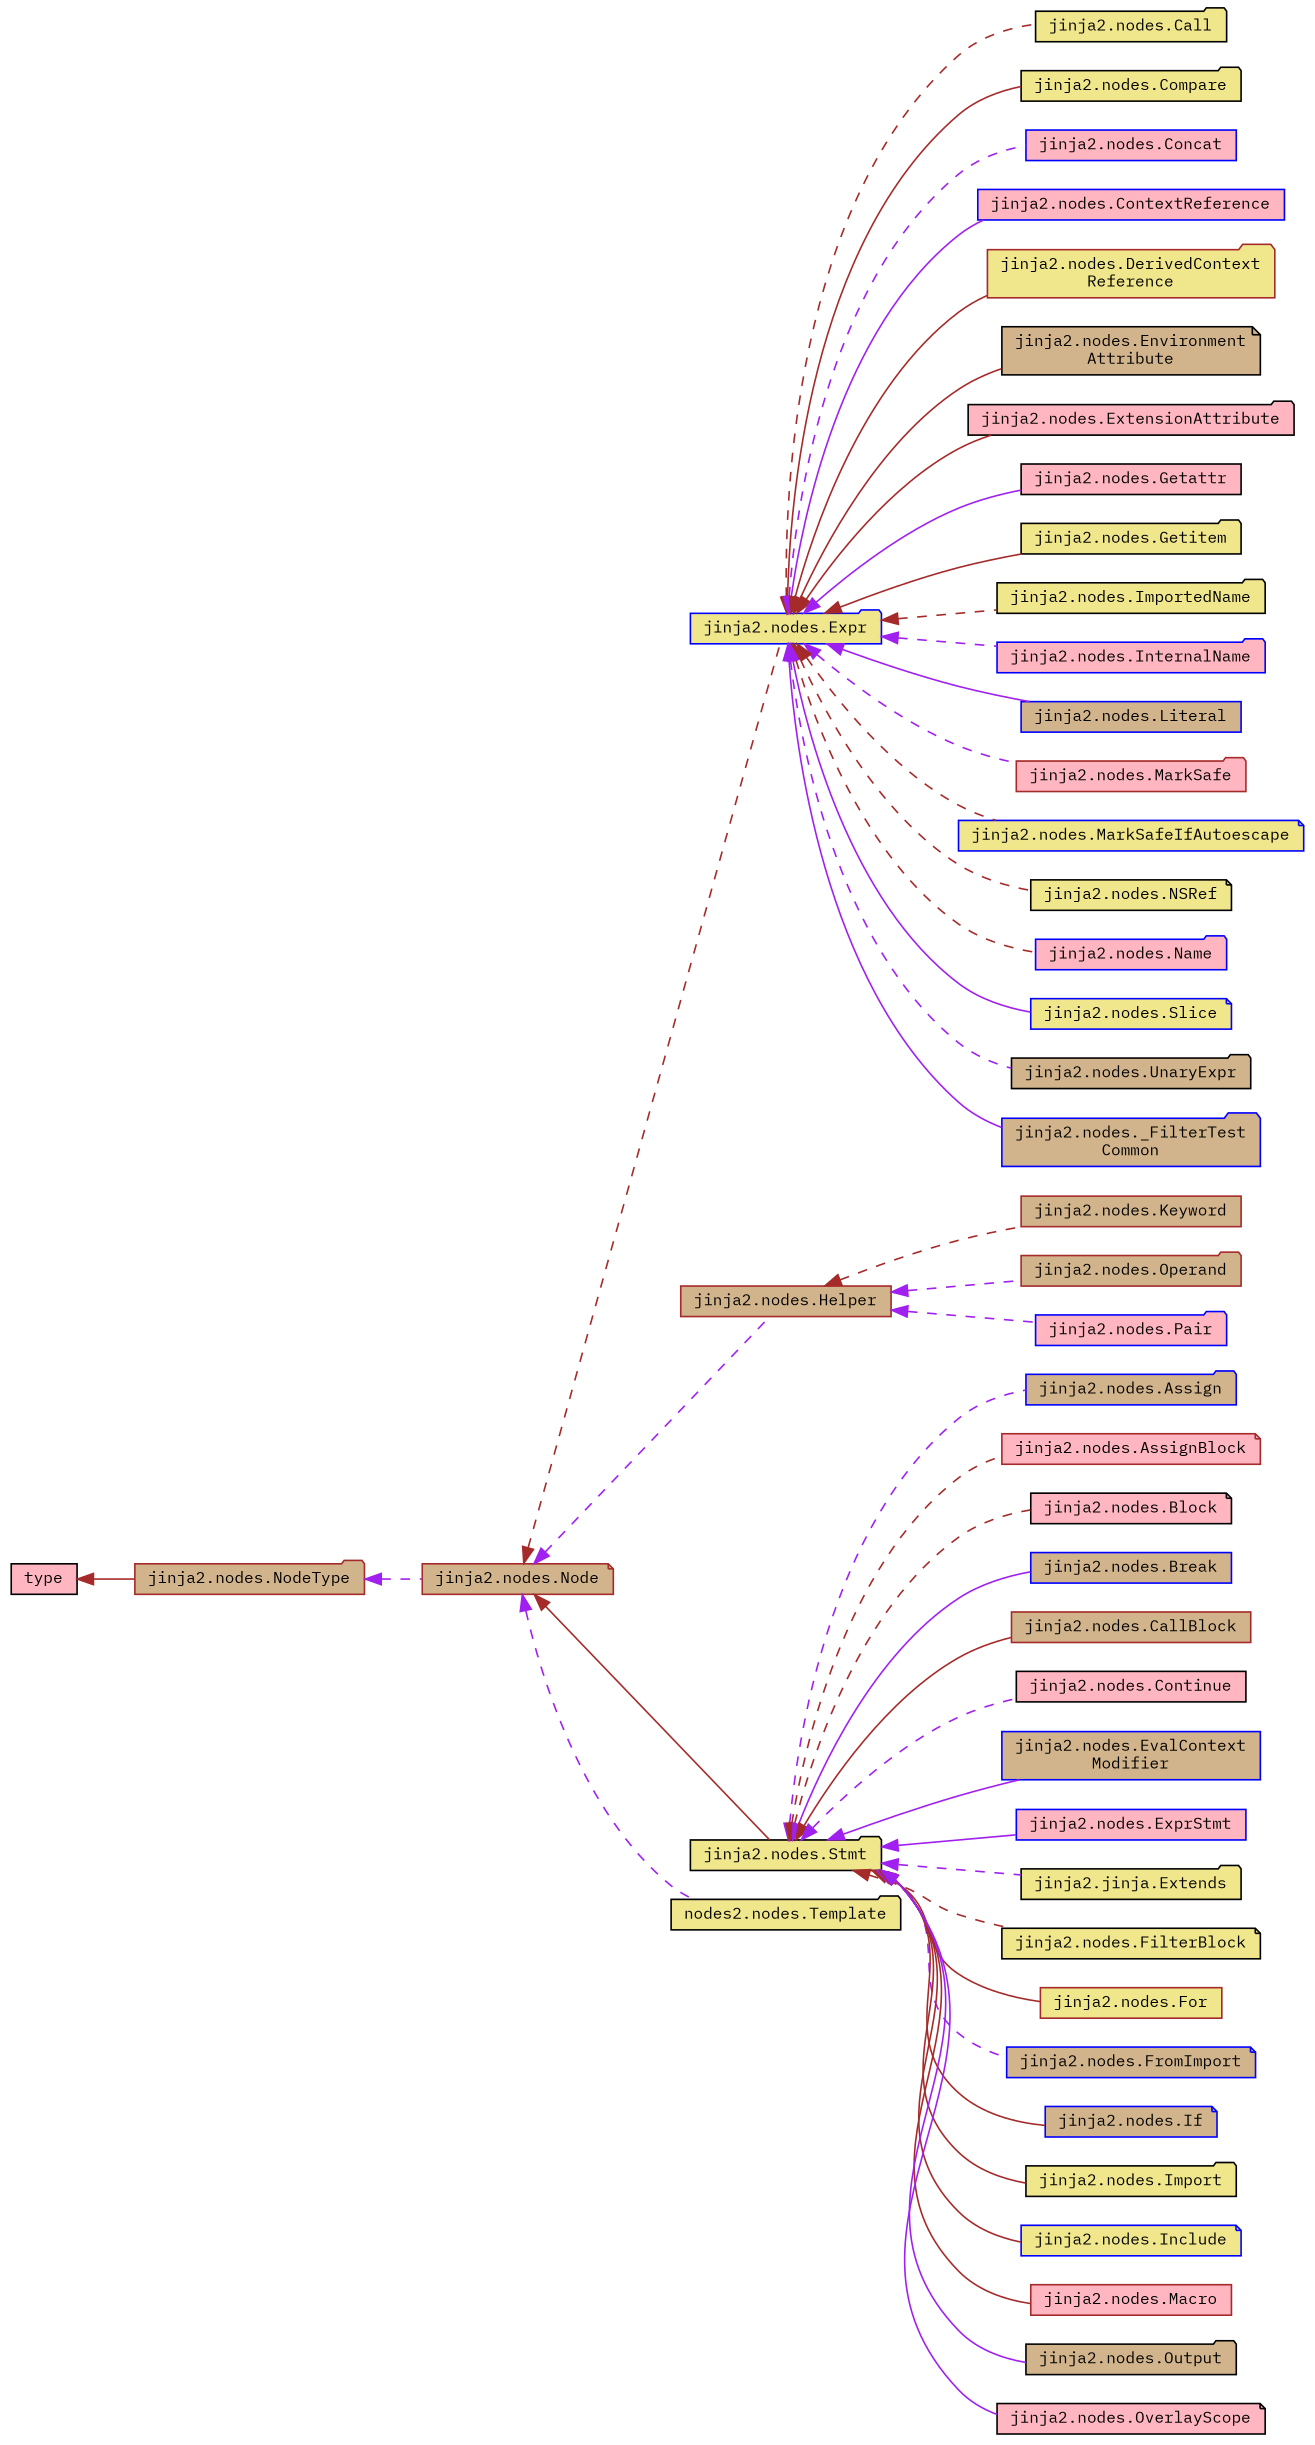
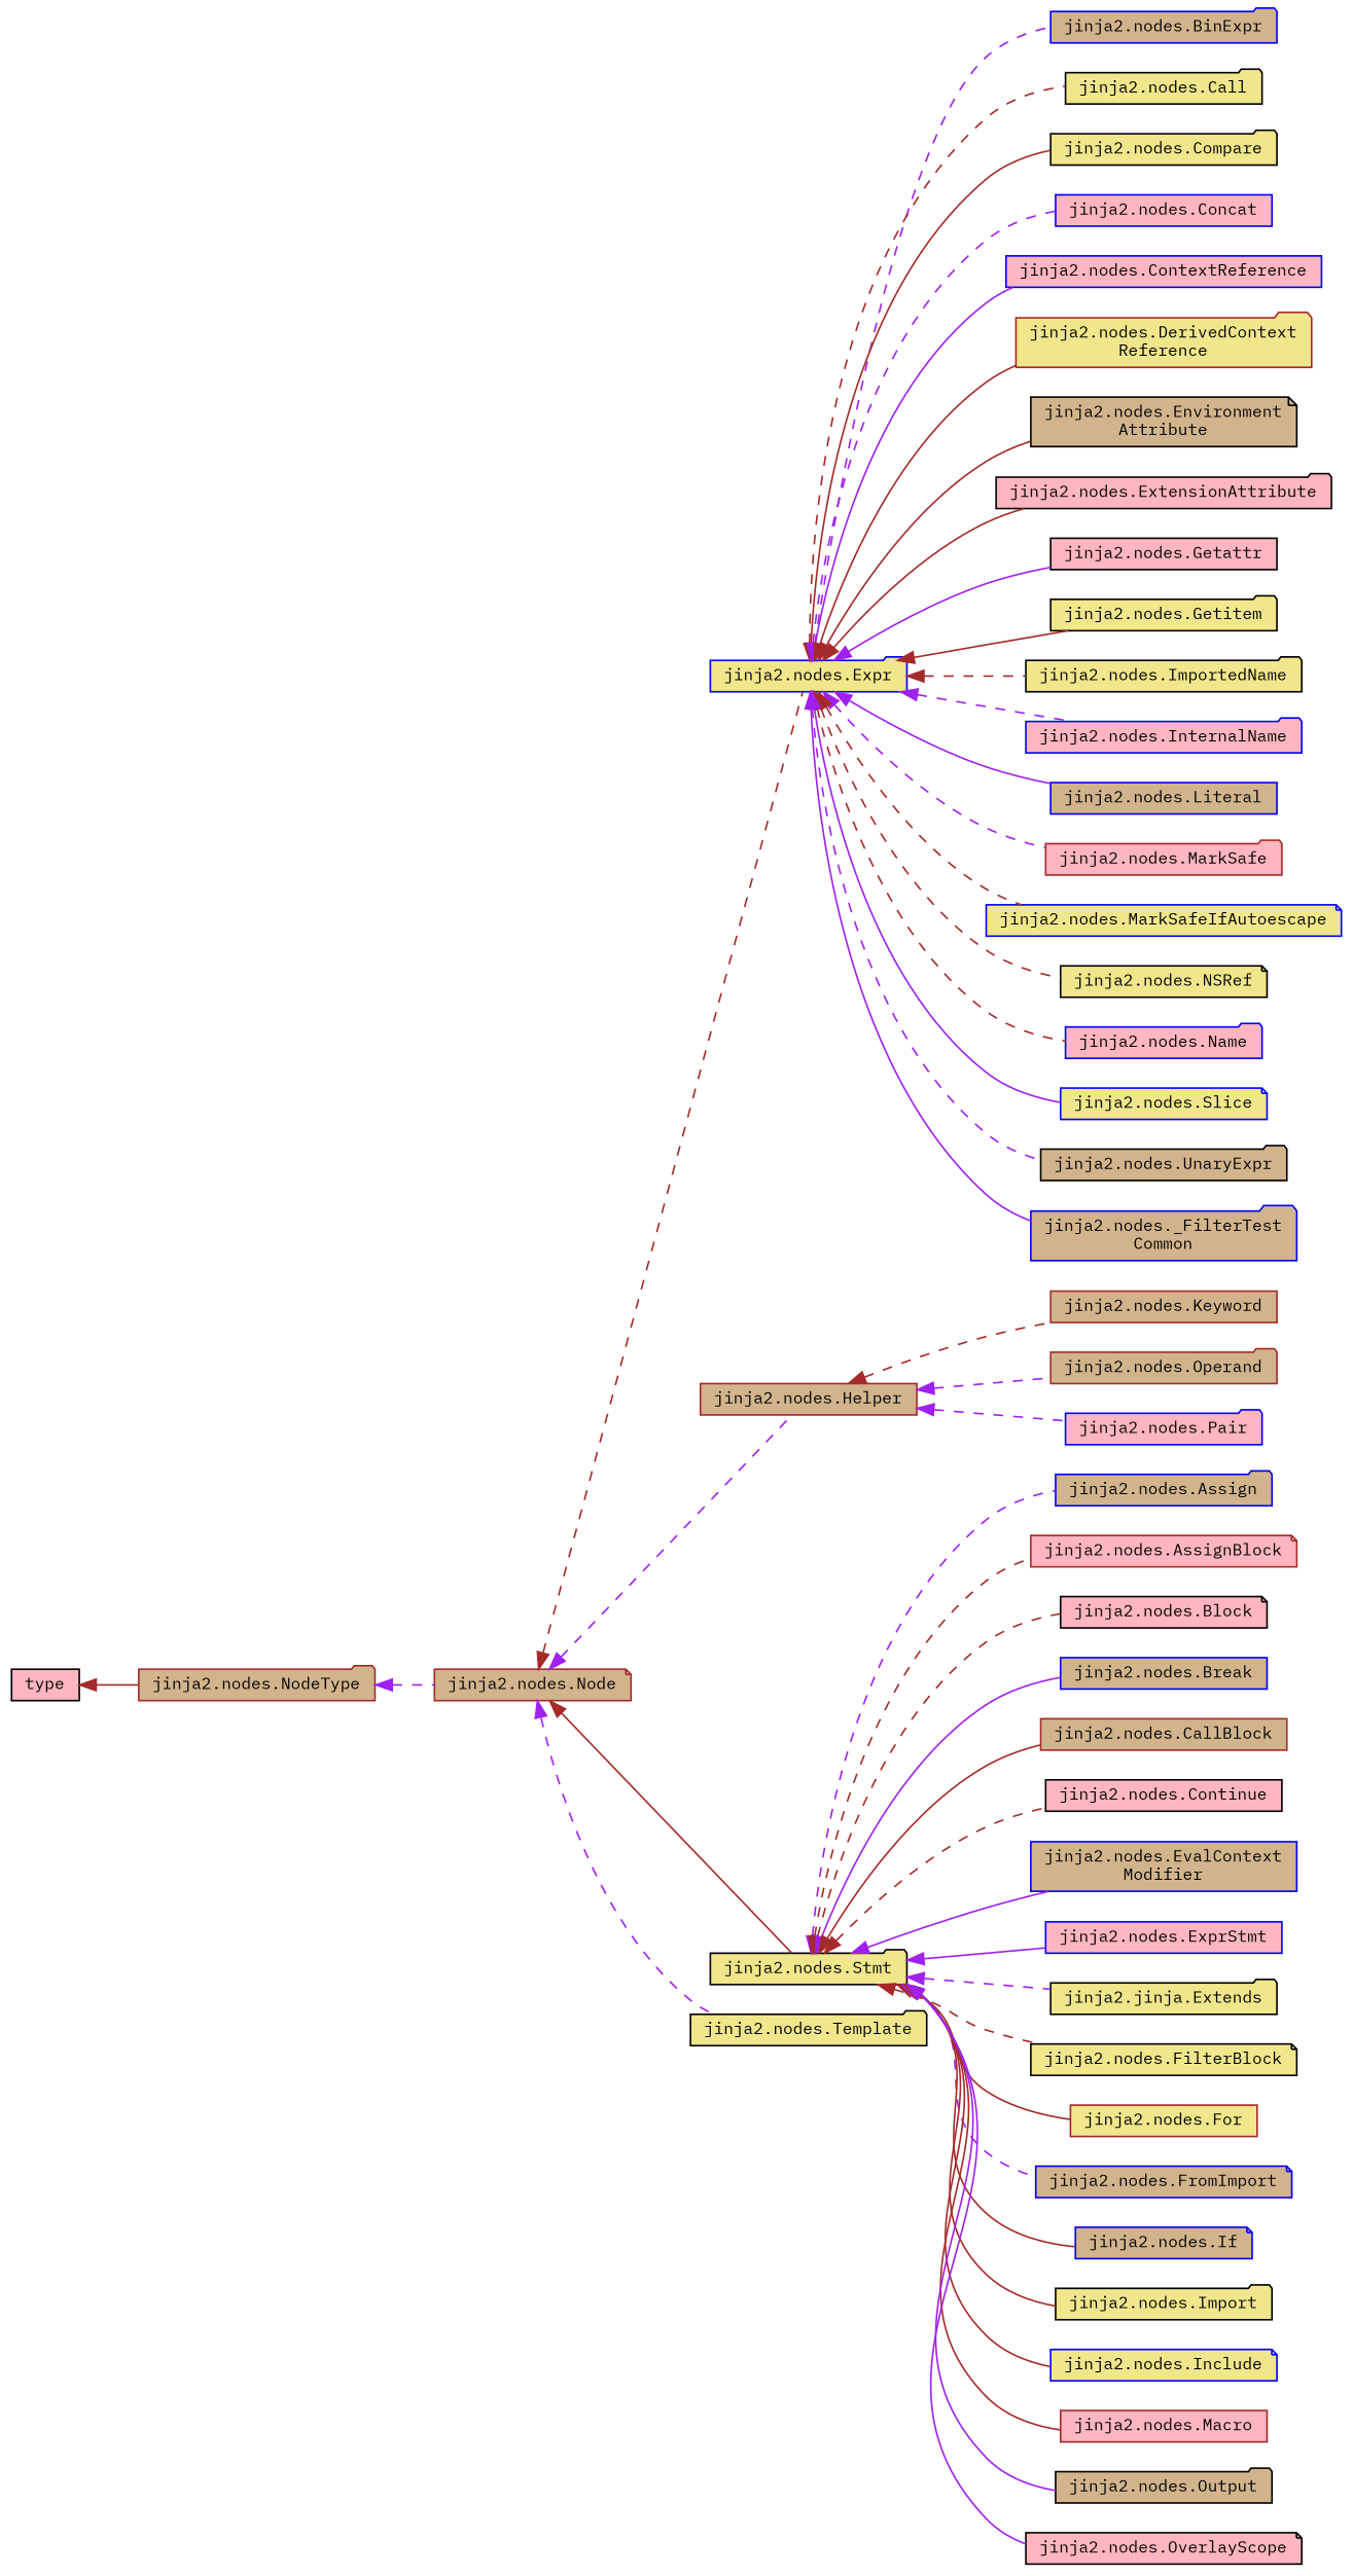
  digraph {
    fontname="IBM Plex Mono"
    rankdir=LR
    node [color=black fillcolor=tan fontname="IBM Plex Mono" fontsize=10 shape=folder style=filled]
    edge [color=brown dir=back fontname="IBM Plex Mono" fontsize=10 labelfontname=Helvetica labelfontsize=10 style=dashed]
    n1 [color=brown fontcolor=black height=0.2 label="jinja2.nodes.NodeType" width=0.4]
    n2 [color=brown height=0.2 label="jinja2.nodes.Node" shape=note width=0.4]
    n3 [color=blue fillcolor=khaki height=0.2 label="jinja2.nodes.Expr" width=0.4]
    n4 [color=brown height=0.2 label="jinja2.nodes.Helper" shape=box width=0.4]
    n5 [fillcolor=khaki height=0.2 label="jinja2.nodes.Stmt" width=0.4]
-   n6 [fillcolor=khaki height=0.2 label="nodes2.nodes.Template" width=0.4]
+   n6 [fillcolor=khaki height=0.2 label="jinja2.nodes.Template" width=0.4]
    n7 [fillcolor=lightpink height=0.2 label=type shape=box width=0.4]
+   n8 [color=blue height=0.2 label="jinja2.nodes.BinExpr" width=0.4]
    n9 [fillcolor=khaki height=0.2 label="jinja2.nodes.Call" width=0.4]
    n10 [fillcolor=khaki height=0.2 label="jinja2.nodes.Compare" width=0.4]
    n11 [color=blue fillcolor=lightpink height=0.2 label="jinja2.nodes.Concat" shape=box width=0.4]
    n12 [color=blue fillcolor=lightpink height=0.2 label="jinja2.nodes.ContextReference" shape=box width=0.4]
    n13 [color=brown fillcolor=khaki height=0.2 label="jinja2.nodes.DerivedContext\lReference" width=0.4]
    n14 [height=0.2 label="jinja2.nodes.Environment\lAttribute" shape=note width=0.4]
    n15 [fillcolor=lightpink height=0.2 label="jinja2.nodes.ExtensionAttribute" width=0.4]
    n16 [fillcolor=lightpink height=0.2 label="jinja2.nodes.Getattr" shape=box width=0.4]
    n17 [fillcolor=khaki height=0.2 label="jinja2.nodes.Getitem" width=0.4]
    n18 [fillcolor=khaki height=0.2 label="jinja2.nodes.ImportedName" width=0.4]
    n19 [color=blue fillcolor=lightpink height=0.2 label="jinja2.nodes.InternalName" width=0.4]
    n20 [color=blue height=0.2 label="jinja2.nodes.Literal" shape=box width=0.4]
    n21 [color=brown fillcolor=lightpink height=0.2 label="jinja2.nodes.MarkSafe" width=0.4]
    n22 [color=blue fillcolor=khaki height=0.2 label="jinja2.nodes.MarkSafeIfAutoescape" shape=note width=0.4]
    n23 [fillcolor=khaki height=0.2 label="jinja2.nodes.NSRef" shape=note width=0.4]
    n24 [color=blue fillcolor=lightpink height=0.2 label="jinja2.nodes.Name" width=0.4]
    n25 [color=blue fillcolor=khaki height=0.2 label="jinja2.nodes.Slice" shape=note width=0.4]
    n26 [height=0.2 label="jinja2.nodes.UnaryExpr" width=0.4]
    n27 [color=blue height=0.2 label="jinja2.nodes._FilterTest\lCommon" width=0.4]
    n28 [color=brown height=0.2 label="jinja2.nodes.Keyword" shape=box width=0.4]
    n29 [color=brown height=0.2 label="jinja2.nodes.Operand" width=0.4]
    n30 [color=blue fillcolor=lightpink height=0.2 label="jinja2.nodes.Pair" width=0.4]
    n31 [color=blue height=0.2 label="jinja2.nodes.Assign" width=0.4]
    n32 [color=brown fillcolor=lightpink height=0.2 label="jinja2.nodes.AssignBlock" shape=note width=0.4]
    n33 [fillcolor=lightpink height=0.2 label="jinja2.nodes.Block" shape=note width=0.4]
    n34 [color=blue height=0.2 label="jinja2.nodes.Break" shape=box width=0.4]
    n35 [color=brown height=0.2 label="jinja2.nodes.CallBlock" shape=box width=0.4]
    n36 [fillcolor=lightpink height=0.2 label="jinja2.nodes.Continue" shape=box width=0.4]
    n37 [color=blue height=0.2 label="jinja2.nodes.EvalContext\lModifier" shape=box width=0.4]
    n38 [color=blue fillcolor=lightpink height=0.2 label="jinja2.nodes.ExprStmt" shape=box width=0.4]
    n39 [fillcolor=khaki height=0.2 label="jinja2.jinja.Extends" width=0.4]
    n40 [fillcolor=khaki height=0.2 label="jinja2.nodes.FilterBlock" shape=note width=0.4]
    n41 [color=brown fillcolor=khaki height=0.2 label="jinja2.nodes.For" shape=box width=0.4]
    n42 [color=blue height=0.2 label="jinja2.nodes.FromImport" shape=note width=0.4]
    n43 [color=blue height=0.2 label="jinja2.nodes.If" shape=note width=0.4]
    n44 [fillcolor=khaki height=0.2 label="jinja2.nodes.Import" width=0.4]
    n45 [color=blue fillcolor=khaki height=0.2 label="jinja2.nodes.Include" shape=note width=0.4]
    n46 [color=brown fillcolor=lightpink height=0.2 label="jinja2.nodes.Macro" shape=box width=0.4]
    n47 [height=0.2 label="jinja2.nodes.Output" width=0.4]
    n48 [fillcolor=lightpink height=0.2 label="jinja2.nodes.OverlayScope" shape=note width=0.4]
    n1 -> n2 [color=purple]
    n2 -> n3
    n2 -> n4 [color=purple]
    n2 -> n5 [style=solid]
    n2 -> n6 [color=purple]
+   n3 -> n8 [color=purple]
    n3 -> n9
    n3 -> n10 [style=solid]
    n3 -> n11 [color=purple]
    n3 -> n12 [color=purple style=solid]
    n3 -> n13 [style=solid]
    n3 -> n14 [style=solid]
    n3 -> n15 [style=solid]
    n3 -> n16 [color=purple style=solid]
    n3 -> n17 [style=solid]
    n3 -> n18
    n3 -> n19 [color=purple]
    n3 -> n20 [color=purple style=solid]
    n3 -> n21 [color=purple]
    n3 -> n22
    n3 -> n23
    n3 -> n24
    n3 -> n25 [color=purple style=solid]
    n3 -> n26 [color=purple]
    n3 -> n27 [color=purple style=solid]
    n4 -> n28
    n4 -> n29 [color=purple]
    n4 -> n30 [color=purple]
    n5 -> n31 [color=purple]
    n5 -> n32
    n5 -> n33
    n5 -> n34 [color=purple style=solid]
    n5 -> n35 [style=solid]
-   n5 -> n36 [color=purple]
+   n5 -> n36
    n5 -> n37 [color=purple style=solid]
    n5 -> n38 [color=purple style=solid]
    n5 -> n39 [color=purple]
    n5 -> n40
    n5 -> n41 [style=solid]
    n5 -> n42 [color=purple]
    n5 -> n43 [style=solid]
    n5 -> n44 [style=solid]
    n5 -> n45 [style=solid]
    n5 -> n46 [style=solid]
    n5 -> n47 [color=purple style=solid]
    n5 -> n48 [color=purple style=solid]
    n7 -> n1 [style=solid]
  }
